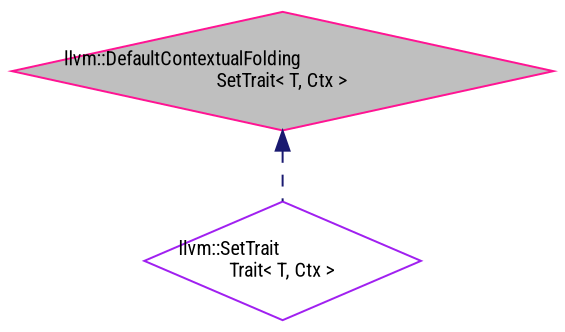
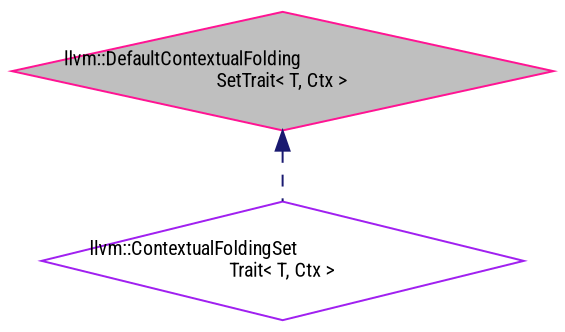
  digraph {
    fontname="Roboto Condensed"
    node [fontname="Roboto Condensed" fontsize=10 shape=diamond]
    n1 [color=deeppink fillcolor=grey75 fontcolor=black height=0.2 label="llvm::DefaultContextualFolding\lSetTrait\< T, Ctx \>" style=filled width=0.4]
-   n2 [color=purple height=0.2 label="llvm::SetTrait\lTrait\< T, Ctx \>" width=0.4]
+   n2 [color=purple height=0.2 label="llvm::ContextualFoldingSet\lTrait\< T, Ctx \>" width=0.4]
    n1 -> n2 [color=midnightblue dir=back fontname="Roboto Condensed" fontsize=10 labelfontname=Helvetica labelfontsize=10 style=dashed]
  }
